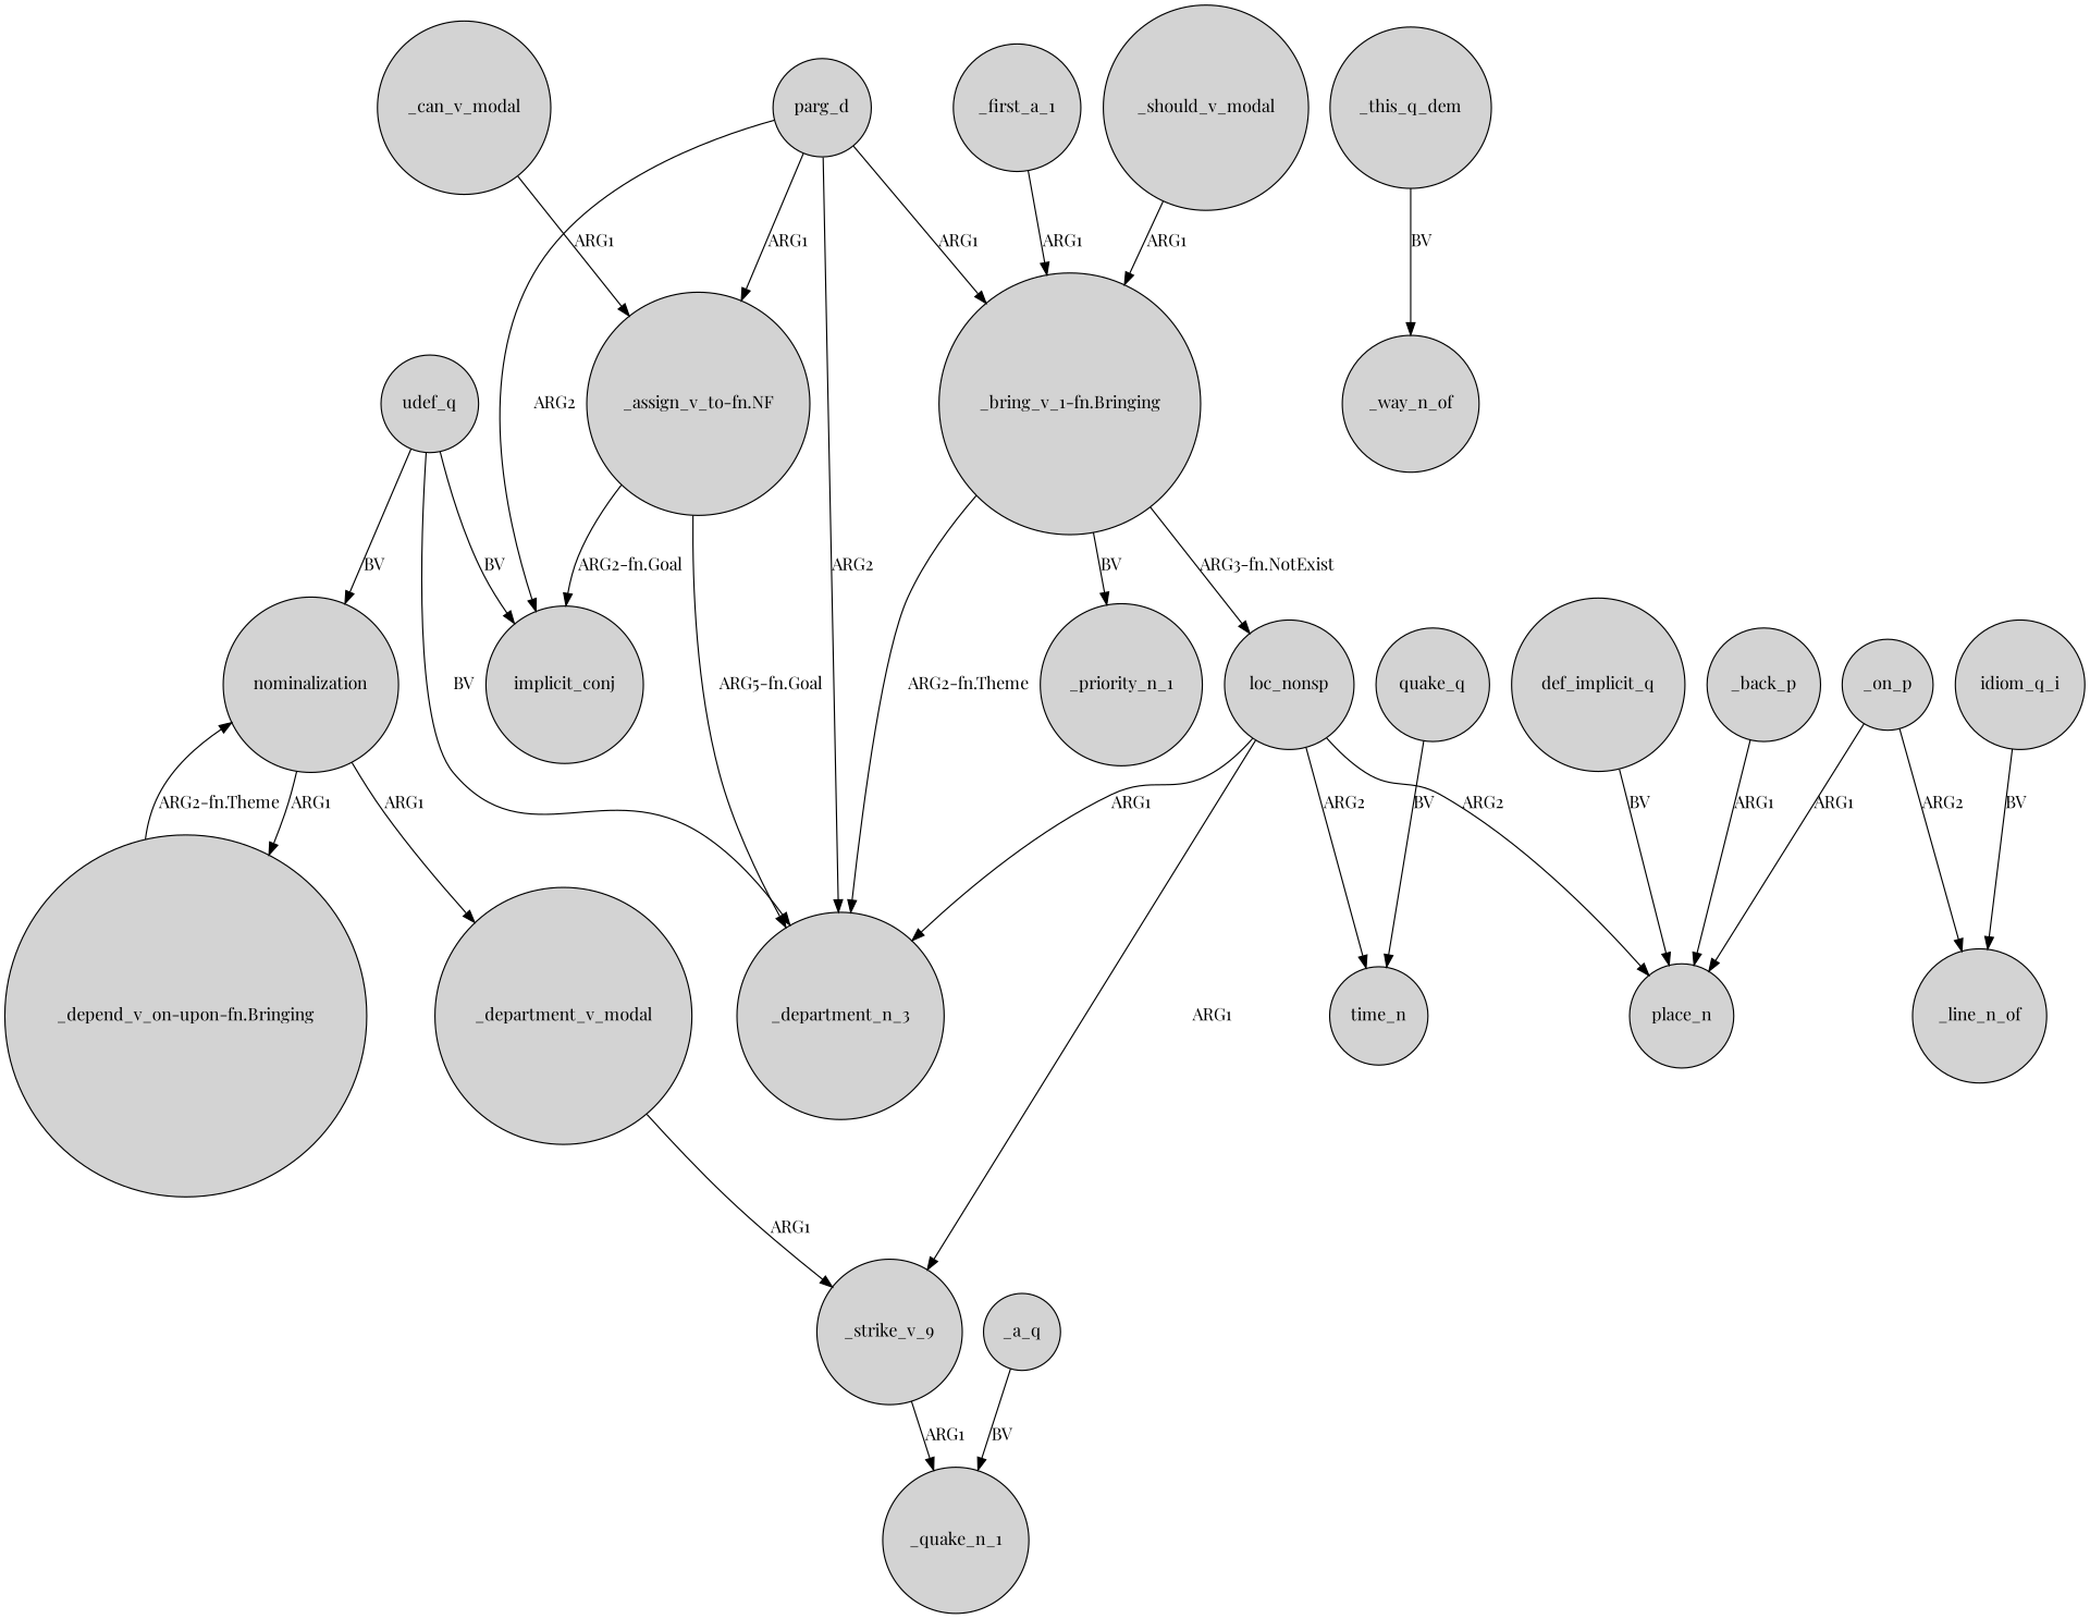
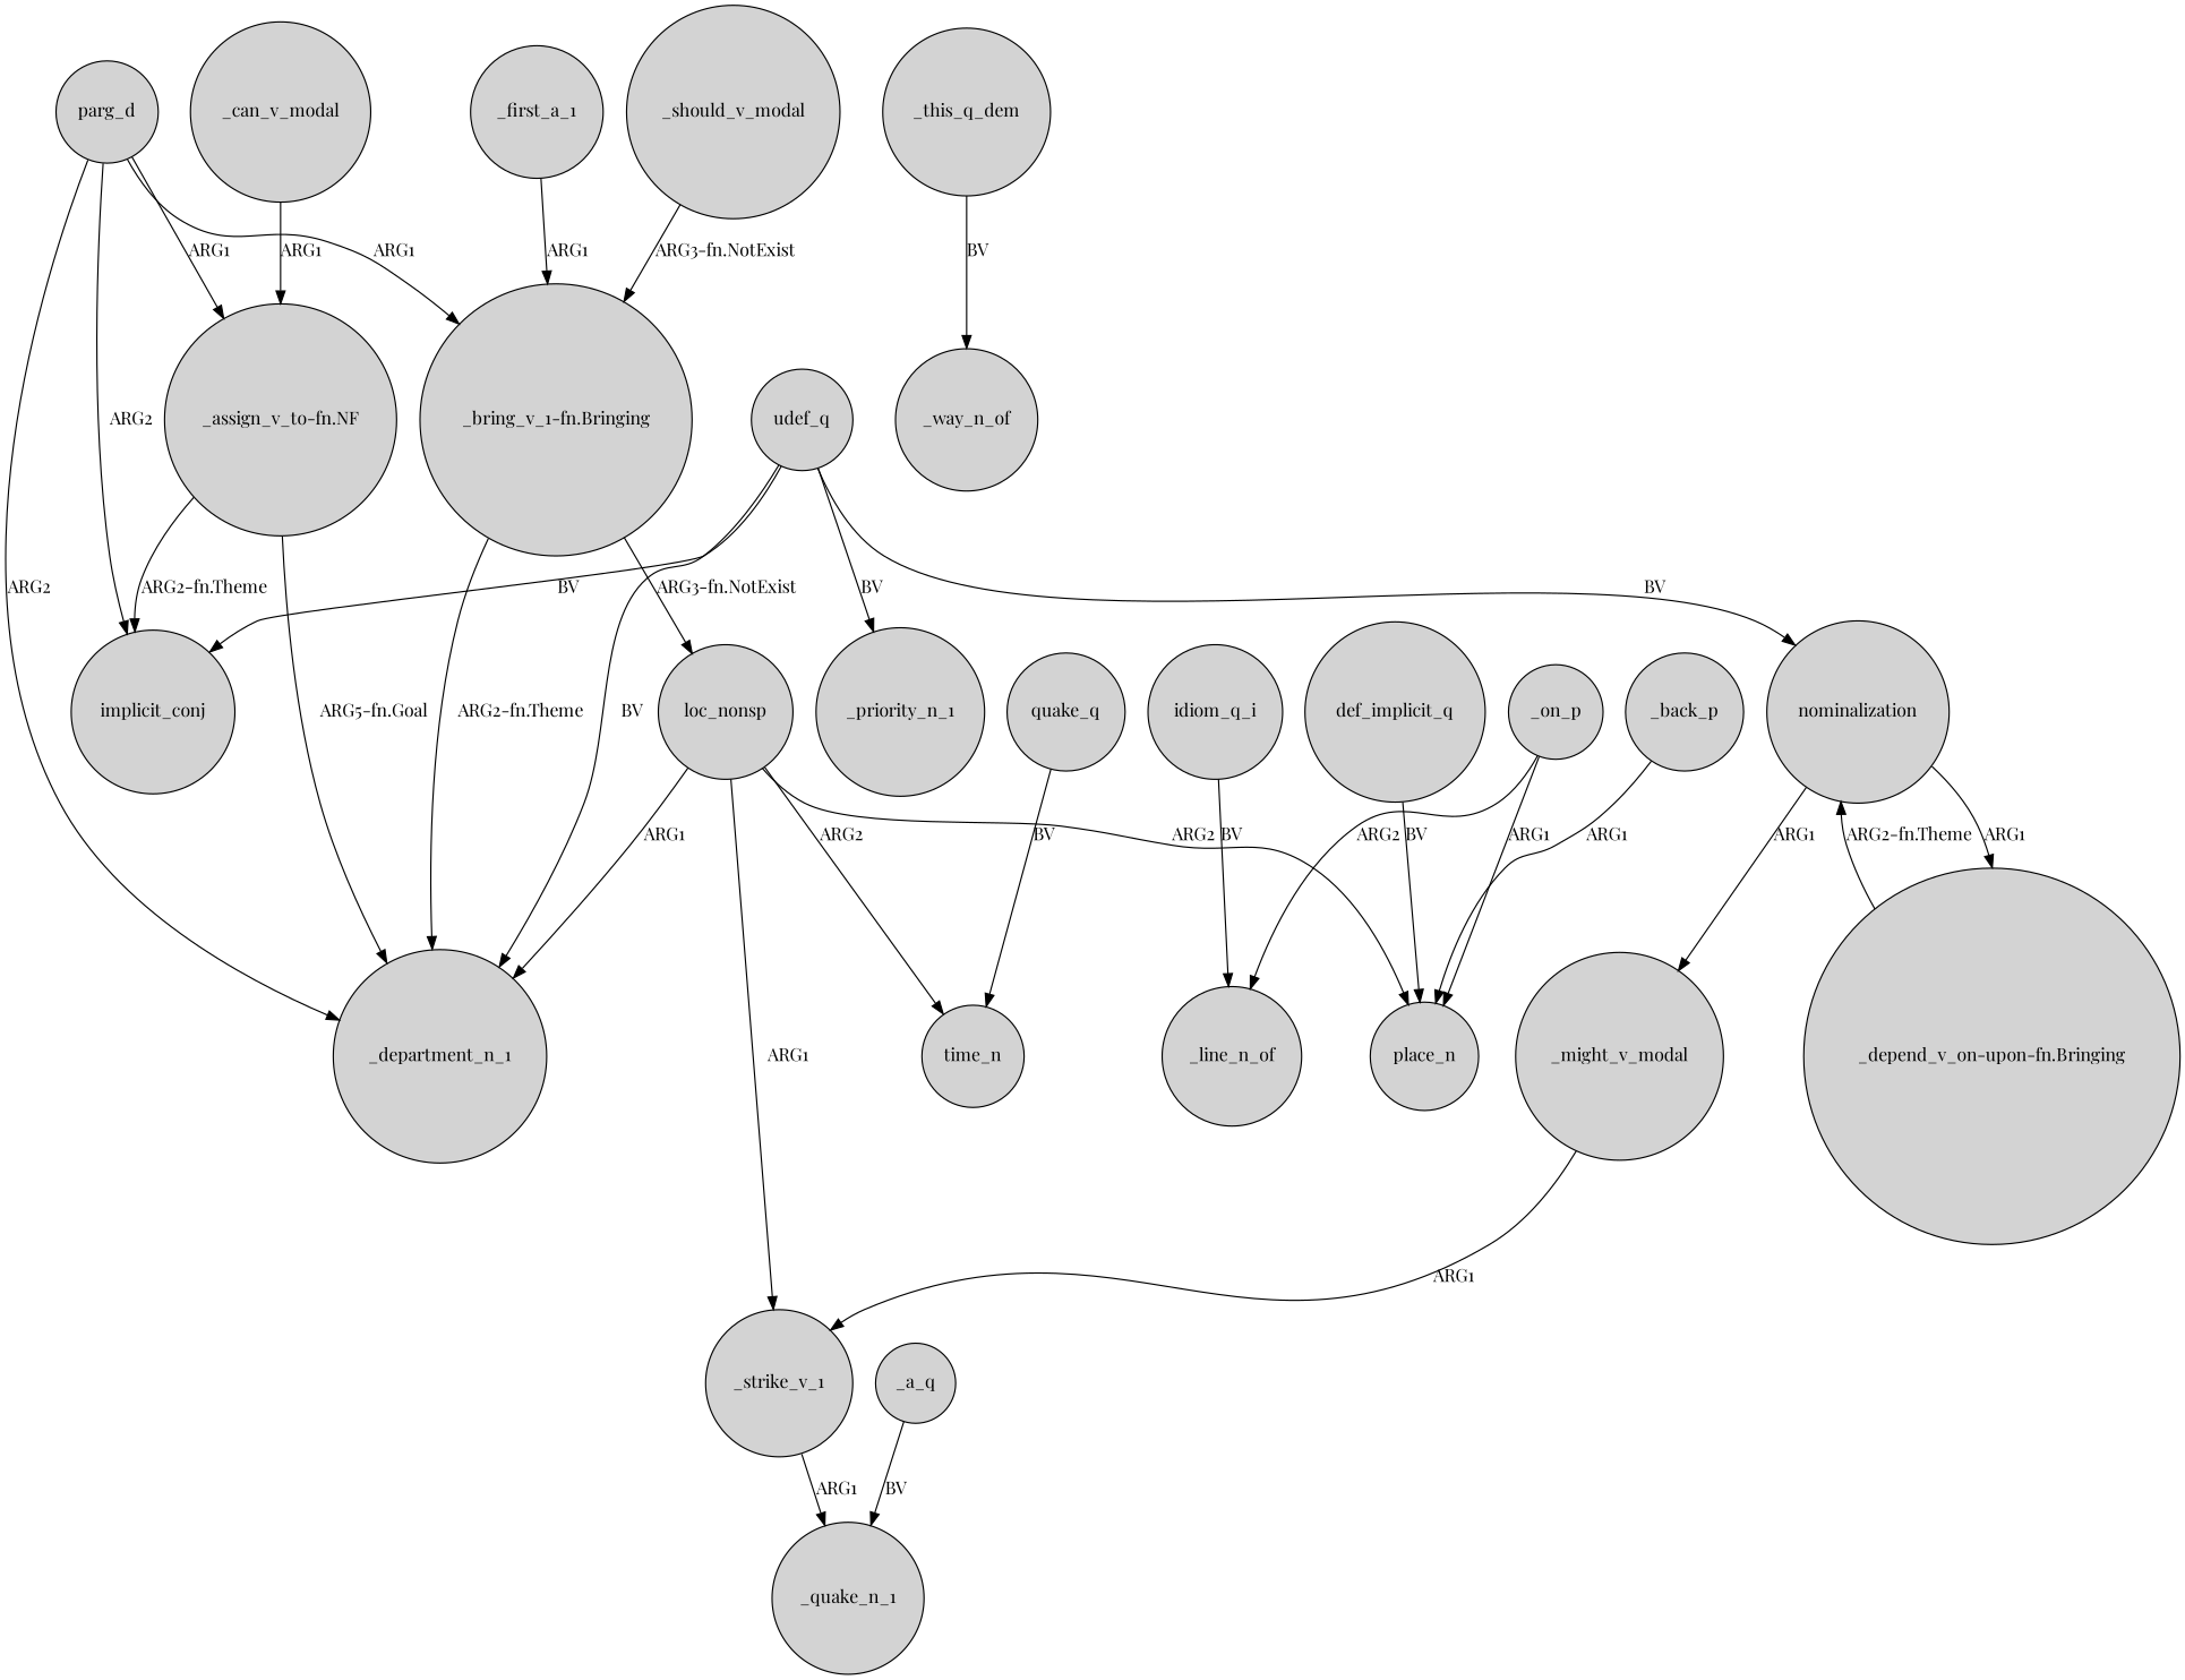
  digraph {
    fontname="Playfair Display"
    node [fontname="Playfair Display" shape=circle style=filled]
    edge [fontname="Playfair Display"]
    parg_d
    implicit_conj
-   _department_n_1 [label=_department_n_3]
+   _department_n_1
    "_bring_v_1-fn.Bringing"
    "_assign_v_to-fn.NF"
    loc_nonsp
    udef_q
    nominalization
    _priority_n_1
    n10 [label="_depend_v_on-upon-fn.Bringing"]
-   _might_v_modal [label=_department_v_modal]
+   _might_v_modal
    _on_p
    _line_n_of
    place_n
-   _strike_v_1 [label=_strike_v_9]
+   _strike_v_1
    n16 [label=quake_q]
    time_n
    def_implicit_q
    _quake_n_1
    _can_v_modal
    _first_a_1
    _should_v_modal
    _back_p
    _this_q_dem
    _way_n_of
    idiom_q_i
    _a_q
    parg_d -> implicit_conj [label=ARG2]
    parg_d -> _department_n_1 [label=ARG2]
    parg_d -> "_bring_v_1-fn.Bringing" [label=ARG1]
    parg_d -> "_assign_v_to-fn.NF" [label=ARG1]
    "_bring_v_1-fn.Bringing" -> _department_n_1 [label="ARG2-fn.Theme"]
    "_bring_v_1-fn.Bringing" -> loc_nonsp [label="ARG3-fn.NotExist"]
-   "_assign_v_to-fn.NF" -> implicit_conj [label="ARG2-fn.Goal"]
+   "_assign_v_to-fn.NF" -> implicit_conj [label="ARG2-fn.Theme"]
    "_assign_v_to-fn.NF" -> _department_n_1 [label="ARG5-fn.Goal"]
    loc_nonsp -> _department_n_1 [label=ARG1]
    loc_nonsp -> place_n [label=ARG2]
    loc_nonsp -> _strike_v_1 [label=ARG1]
    loc_nonsp -> time_n [label=ARG2]
    udef_q -> implicit_conj [label=BV]
    udef_q -> _department_n_1 [label=BV]
    udef_q -> nominalization [label=BV]
-   "_bring_v_1-fn.Bringing" -> _priority_n_1 [label=BV]
+   udef_q -> _priority_n_1 [label=BV]
    nominalization -> n10 [label=ARG1]
    nominalization -> _might_v_modal [label=ARG1]
    n10 -> nominalization [label="ARG2-fn.Theme"]
    _might_v_modal -> _strike_v_1 [label=ARG1]
    _on_p -> _line_n_of [label=ARG2]
    _on_p -> place_n [label=ARG1]
    _strike_v_1 -> _quake_n_1 [label=ARG1]
    n16 -> time_n [label=BV]
    def_implicit_q -> place_n [label=BV]
    _can_v_modal -> "_assign_v_to-fn.NF" [label=ARG1]
    _first_a_1 -> "_bring_v_1-fn.Bringing" [label=ARG1]
-   _should_v_modal -> "_bring_v_1-fn.Bringing" [label=ARG1]
+   _should_v_modal -> "_bring_v_1-fn.Bringing" [label="ARG3-fn.NotExist"]
    _back_p -> place_n [label=ARG1]
    _this_q_dem -> _way_n_of [label=BV]
    idiom_q_i -> _line_n_of [label=BV]
    _a_q -> _quake_n_1 [label=BV]
  }
